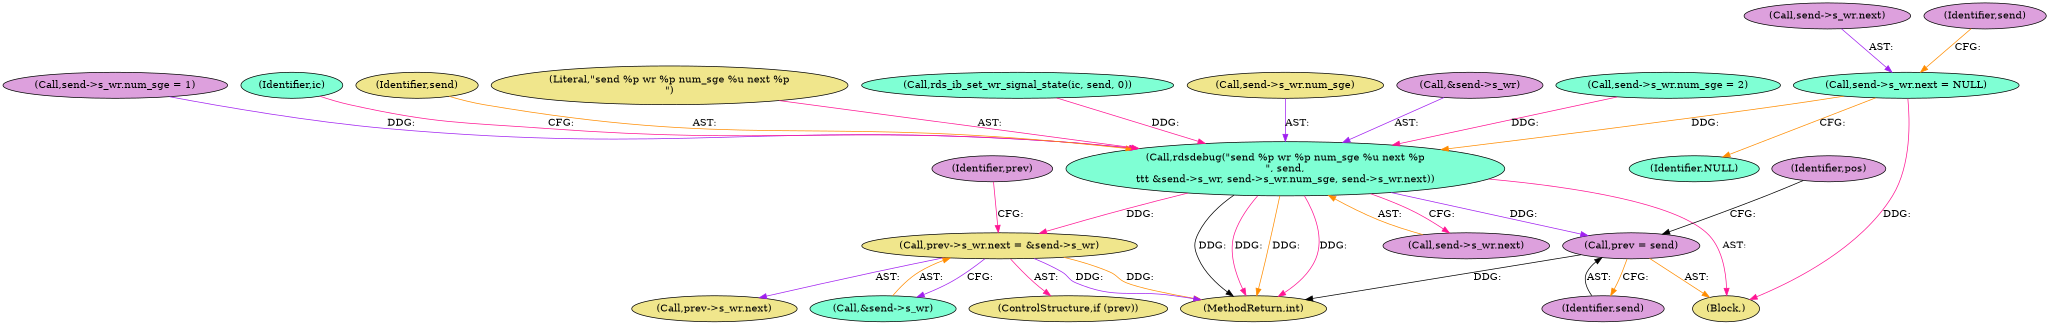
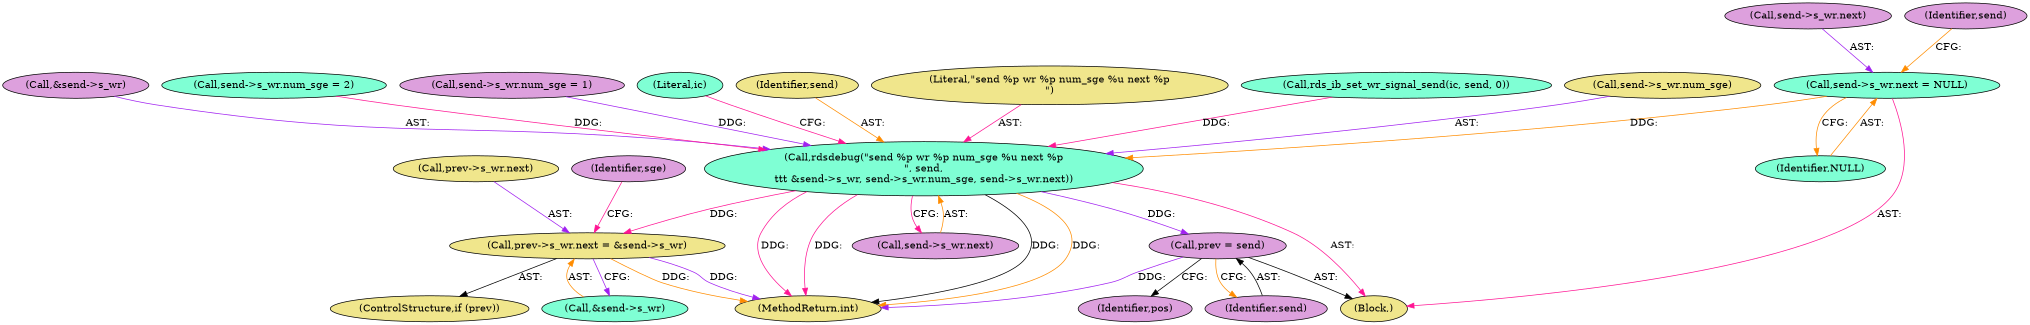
  digraph {
    node [fillcolor=plum style=filled]
    edge [color=deeppink]
    n1 [fillcolor=aquamarine label="(Call,send->s_wr.next = NULL)"]
    n2 [fillcolor=aquamarine label="(Call,rdsdebug(\"send %p wr %p num_sge %u next %p\n\", send,\n\t\t\t &send->s_wr, send->s_wr.num_sge, send->s_wr.next))"]
    n3 [fillcolor=aquamarine label="(Identifier,NULL)"]
    n4 [fillcolor=khaki label="(Block,)"]
    n5 [fillcolor=khaki label="(Call,prev->s_wr.next = &send->s_wr)"]
    n6 [label="(Call,prev = send)"]
    n7 [fillcolor=khaki label="(MethodReturn,int)"]
    n8 [label="(Call,send->s_wr.next)"]
    n9 [fillcolor=khaki label="(ControlStructure,if (prev))"]
    n10 [fillcolor=aquamarine label="(Call,&send->s_wr)"]
    n11 [label="(Identifier,send)"]
    n12 [label="(Call,send->s_wr.num_sge = 1)"]
    n13 [label="(Call,send->s_wr.next)"]
-   n14 [fillcolor=aquamarine label="(Identifier,ic)"]
+   n14 [fillcolor=aquamarine label="(Literal,ic)"]
    n15 [fillcolor=khaki label="(Identifier,send)"]
    n16 [label="(Identifier,pos)"]
    n17 [fillcolor=khaki label="(Literal,\"send %p wr %p num_sge %u next %p\n\")"]
-   n18 [fillcolor=aquamarine label="(Call,rds_ib_set_wr_signal_state(ic, send, 0))"]
+   n18 [fillcolor=aquamarine label="(Call,rds_ib_set_wr_signal_send(ic, send, 0))"]
    n19 [fillcolor=khaki label="(Call,send->s_wr.num_sge)"]
    n20 [fillcolor=khaki label="(Call,prev->s_wr.next)"]
    n21 [label="(Identifier,send)"]
    n22 [label="(Call,&send->s_wr)"]
    n23 [fillcolor=aquamarine label="(Call,send->s_wr.num_sge = 2)"]
-   n24 [label="(Identifier,prev)"]
+   n24 [label="(Identifier,sge)"]
    n1 -> n2 [color=darkorange label="DDG: "]
    n1 -> n3 [color=darkorange label="CFG: "]
-   n1 -> n4 [label="DDG: "]
+   n1 -> n4 [label="AST: "]
    n2 -> n4 [label="AST: "]
    n2 -> n5 [label="DDG: "]
    n2 -> n6 [color=purple label="DDG: "]
    n2 -> n7 [label="DDG: "]
    n2 -> n7 [label="DDG: "]
    n2 -> n7 [color=black label="DDG: "]
    n2 -> n7 [color=darkorange label="DDG: "]
    n2 -> n8 [label="CFG: "]
+   n3 -> n1 [color=darkorange label="AST: "]
    n5 -> n7 [color=darkorange label="DDG: "]
    n5 -> n7 [color=purple label="DDG: "]
-   n5 -> n9 [label="AST: "]
+   n5 -> n9 [color=black label="AST: "]
    n5 -> n10 [color=purple label="CFG: "]
-   n6 -> n4 [color=darkorange label="AST: "]
-   n6 -> n7 [color=black label="DDG: "]
+   n6 -> n4 [color=black label="AST: "]
+   n6 -> n7 [color=purple label="DDG: "]
    n6 -> n11 [color=darkorange label="CFG: "]
    n8 -> n2 [color=darkorange label="AST: "]
    n10 -> n5 [color=darkorange label="AST: "]
    n11 -> n6 [color=black label="AST: "]
    n12 -> n2 [color=purple label="DDG: "]
    n13 -> n1 [color=purple label="AST: "]
    n14 -> n2 [label="CFG: "]
    n15 -> n2 [color=darkorange label="AST: "]
-   n16 -> n6 [color=black label="CFG: "]
+   n6 -> n16 [color=black label="CFG: "]
    n17 -> n2 [label="AST: "]
    n18 -> n2 [label="DDG: "]
    n19 -> n2 [color=purple label="AST: "]
-   n5 -> n20 [color=purple label="AST: "]
+   n20 -> n5 [color=purple label="AST: "]
    n21 -> n1 [color=darkorange label="CFG: "]
    n22 -> n2 [color=purple label="AST: "]
    n23 -> n2 [label="DDG: "]
    n24 -> n5 [label="CFG: "]
  }
